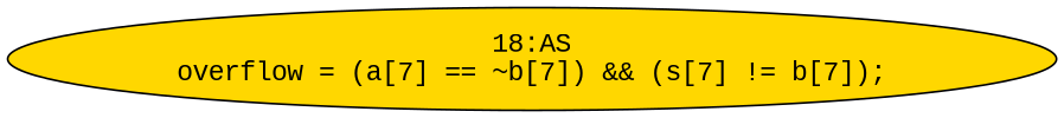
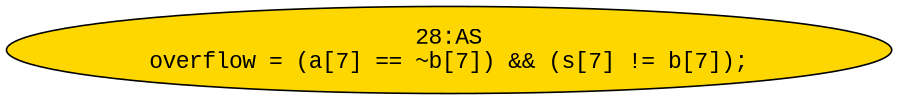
  strict digraph {
    rankdir=LR
    fontname="Liberation Mono"
-   n1 [ast="<pyverilog.vparser.ast.Assign object at 0x7ff7d6517250>" def_var="['overflow']" fillcolor=gold label="18:AS\noverflow = (a[7] == ~b[7]) && (s[7] != b[7]);" statements="[]" style=filled typ=Assign use_var="['a', 'b', 's', 'b']" fontname="Liberation Mono"]
+   n1 [ast="<pyverilog.vparser.ast.Assign object at 0x7ff7d6517250>" def_var="['overflow']" fillcolor=gold label="28:AS\noverflow = (a[7] == ~b[7]) && (s[7] != b[7]);" statements="[]" style=filled typ=Assign use_var="['a', 'b', 's', 'b']" fontname="Liberation Mono"]
  }
